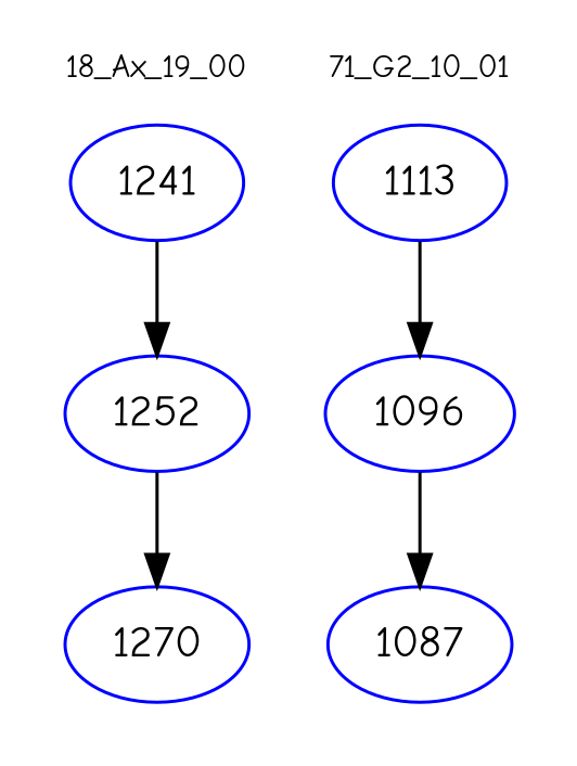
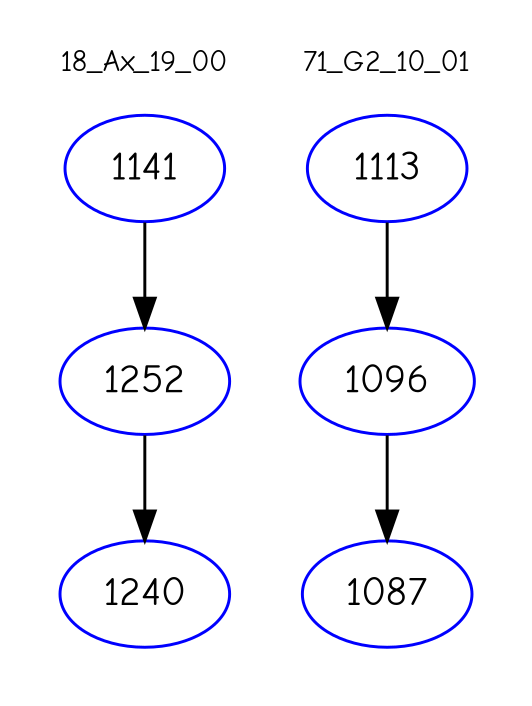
  digraph {
    fontname="Comic Neue"
    node [color=blue fontname="Comic Neue"]
    edge [color=black fontname="Comic Neue"]
-   n1 [label=1241]
+   n1 [label=1141]
    n2 [label=1252]
-   n3 [label=1270]
+   n3 [label=1240]
    n4 [label=1113]
    n5 [label=1096]
    n6 [label=1087]
    subgraph cluster_1 {
      color=white
      fontsize=10
      label="18_Ax_19_00"
      n1
      n2
      n3
    }
    subgraph cluster_2 {
      color=white
      fontsize=10
      label="71_G2_10_01"
      n4
      n5
      n6
    }
    n1 -> n2
    n2 -> n3
    n4 -> n5
    n5 -> n6
  }
